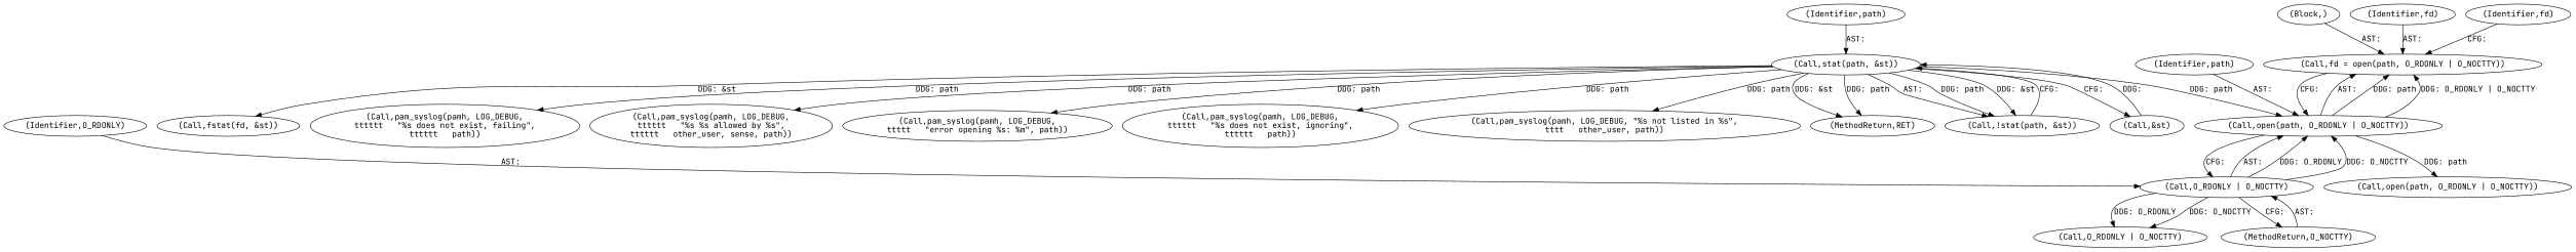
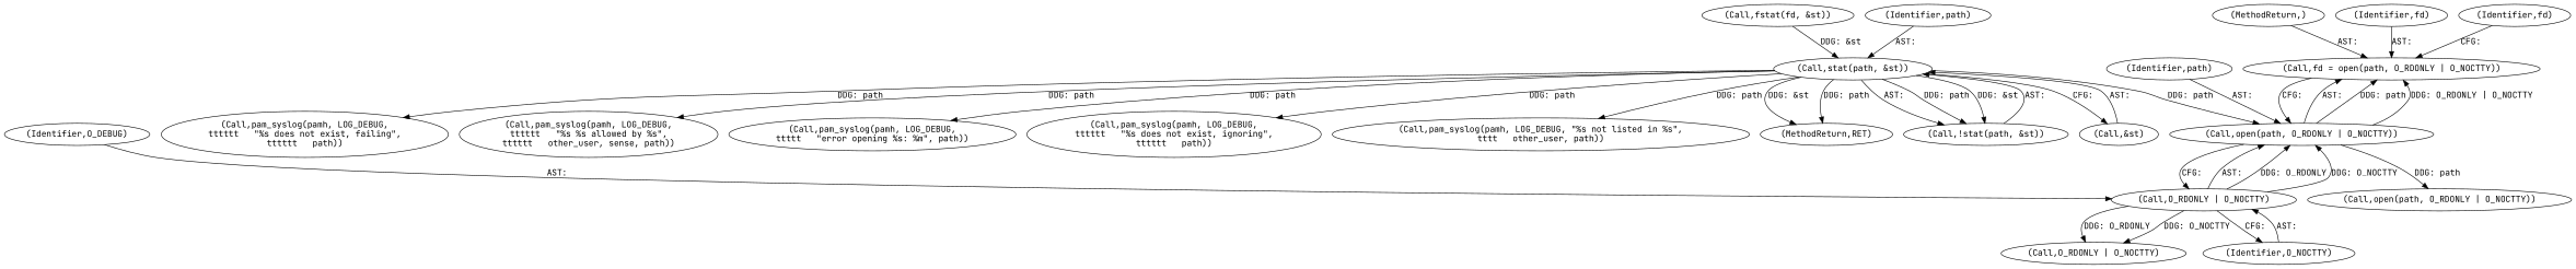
  digraph {
    fontname="JetBrains Mono"
    node [fontname="JetBrains Mono"]
    edge [fontname="JetBrains Mono"]
    n1 [label="(Call,fd = open(path, O_RDONLY | O_NOCTTY))"]
    n2 [label="(Call,open(path, O_RDONLY | O_NOCTTY))"]
    n3 [label="(Call,O_RDONLY | O_NOCTTY)"]
    n4 [label="(Call,open(path, O_RDONLY | O_NOCTTY))"]
-   n5 [label="(Block,)"]
+   n5 [label="(MethodReturn,)"]
    n6 [label="(Call,O_RDONLY | O_NOCTTY)"]
-   n7 [label="(MethodReturn,O_NOCTTY)"]
+   n7 [label="(Identifier,O_NOCTTY)"]
    n8 [label="(Call,stat(path, &st))"]
    n9 [label="(Call,fstat(fd, &st))"]
    n10 [label="(Call,pam_syslog(pamh, LOG_DEBUG,\n\t\t\t\t\t\t   \"%s does not exist, failing\",\n\t\t\t\t\t\t   path))"]
    n11 [label="(Call,pam_syslog(pamh, LOG_DEBUG,\n\t\t\t\t\t\t   \"%s %s allowed by %s\",\n\t\t\t\t\t\t   other_user, sense, path))"]
    n12 [label="(Call,pam_syslog(pamh, LOG_DEBUG,\n\t\t\t\t\t   \"error opening %s: %m\", path))"]
    n13 [label="(Call,pam_syslog(pamh, LOG_DEBUG,\n\t\t\t\t\t\t   \"%s does not exist, ignoring\",\n\t\t\t\t\t\t   path))"]
    n14 [label="(Call,pam_syslog(pamh, LOG_DEBUG, \"%s not listed in %s\",\n\t\t\t\t   other_user, path))"]
    n15 [label="(MethodReturn,RET)"]
    n16 [label="(Call,!stat(path, &st))"]
    n17 [label="(Call,&st)"]
-   n18 [label="(Identifier,O_RDONLY)"]
+   n18 [label="(Identifier,O_DEBUG)"]
    n19 [label="(Identifier,path)"]
    n20 [label="(Identifier,fd)"]
    n21 [label="(Identifier,path)"]
    n22 [label="(Identifier,fd)"]
    n1 -> n2 [label="CFG: "]
    n2 -> n1 [label="AST: "]
    n2 -> n1 [label="DDG: path"]
    n2 -> n1 [label="DDG: O_RDONLY | O_NOCTTY"]
    n2 -> n3 [label="CFG: "]
    n2 -> n4 [label="DDG: path"]
    n3 -> n2 [label="AST: "]
    n3 -> n2 [label="DDG: O_RDONLY"]
    n3 -> n2 [label="DDG: O_NOCTTY"]
    n3 -> n6 [label="DDG: O_RDONLY"]
    n3 -> n6 [label="DDG: O_NOCTTY"]
    n3 -> n7 [label="CFG: "]
    n5 -> n1 [label="AST: "]
    n7 -> n3 [label="AST: "]
    n8 -> n2 [label="DDG: path"]
-   n8 -> n9 [label="DDG: &st"]
+   n9 -> n8 [label="DDG: &st"]
    n8 -> n10 [label="DDG: path"]
    n8 -> n11 [label="DDG: path"]
    n8 -> n12 [label="DDG: path"]
    n8 -> n13 [label="DDG: path"]
    n8 -> n14 [label="DDG: path"]
    n8 -> n15 [label="DDG: &st"]
    n8 -> n15 [label="DDG: path"]
    n8 -> n16 [label="AST: "]
    n8 -> n16 [label="DDG: path"]
    n8 -> n16 [label="DDG: &st"]
    n8 -> n17 [label="CFG: "]
-   n16 -> n8 [label="CFG: "]
-   n17 -> n8 [label="DDG: "]
+   n16 -> n8 [label="AST: "]
+   n17 -> n8 [label="AST: "]
    n18 -> n3 [label="AST: "]
    n19 -> n8 [label="AST: "]
    n20 -> n1 [label="AST: "]
    n21 -> n2 [label="AST: "]
    n22 -> n1 [label="CFG: "]
  }
